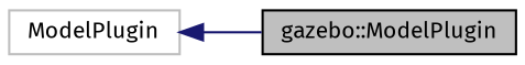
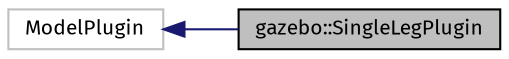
  digraph {
    rankdir=LR
    fontname="Fira Sans"
    node [fontname="Fira Sans" fontsize=10 shape=record style=filled]
-   n1 [color=black fillcolor=grey75 fontcolor=black height=0.2 label="gazebo::ModelPlugin" width=0.4]
+   n1 [color=black fillcolor=grey75 fontcolor=black height=0.2 label="gazebo::SingleLegPlugin" width=0.4]
    n2 [color=grey75 fillcolor=white height=0.2 label=ModelPlugin width=0.4]
    n2 -> n1 [color=midnightblue dir=back fontname="Fira Sans" fontsize=10 labelfontname=Helvetica labelfontsize=10 style=solid]
  }
